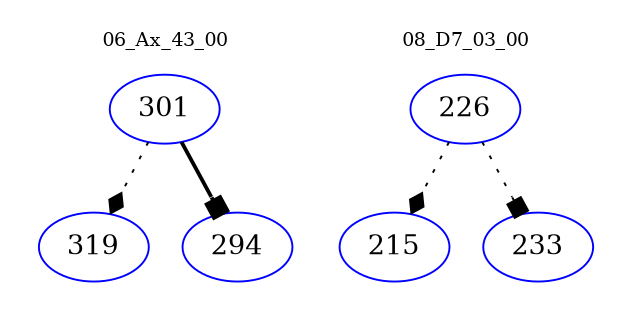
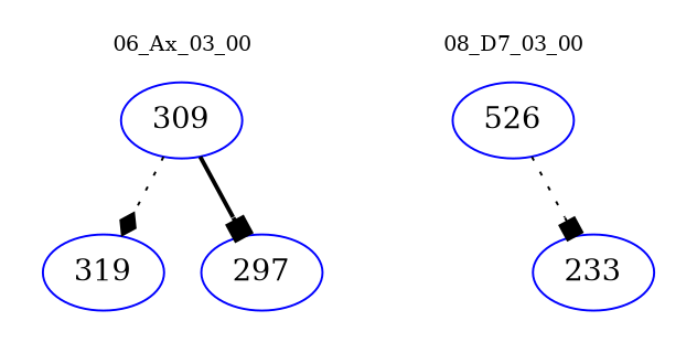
  digraph {
    node [color=blue]
    edge [arrowhead=diamond color=black style=dotted]
-   n1 [label=301]
+   n1 [label=309]
    n2 [label=319]
-   n3 [label=294]
-   n4 [label=226]
-   n5 [label=215]
+   n3 [label=297]
+   n4 [label=526]
    n6 [label=233]
    subgraph cluster_1 {
      color=white
      fontsize=10
-     label="06_Ax_43_00"
+     label="06_Ax_03_00"
      n1
      n2
      n3
    }
    subgraph cluster_2 {
      color=white
      fontsize=10
      label="08_D7_03_00"
      n4
-     n5
      n6
    }
    n1 -> n2
    n1 -> n3 [arrowhead=box style=bold]
-   n4 -> n5
    n4 -> n6 [arrowhead=box]
  }
